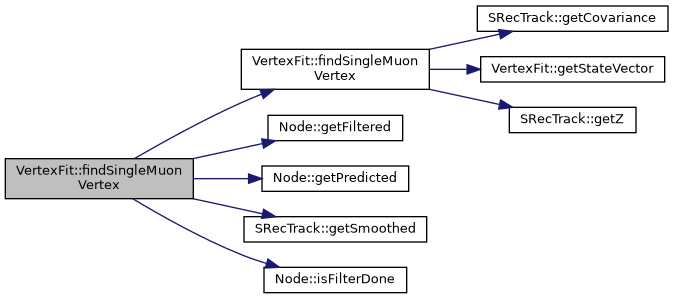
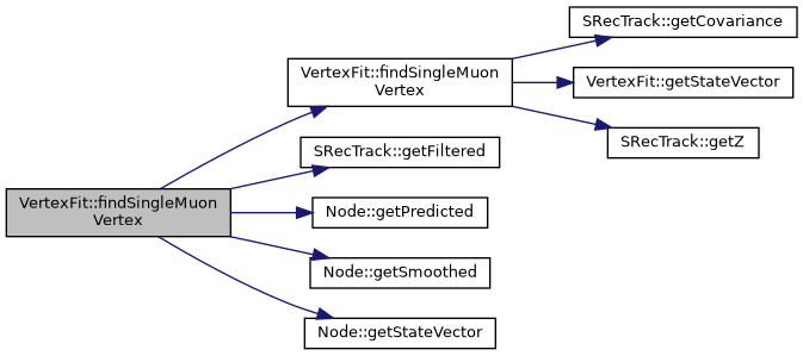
  digraph {
    fontname="DejaVu Sans"
    rankdir=LR
    node [color=black fontname="DejaVu Sans" fontsize=10 shape=record]
    edge [color=midnightblue fontname="DejaVu Sans" fontsize=10 labelfontname=FreeSans labelfontsize=10 style=solid]
    n1 [fillcolor=grey75 fontcolor=black height=0.2 label="VertexFit::findSingleMuon\lVertex" style=filled width=0.4]
    n2 [height=0.2 label="VertexFit::findSingleMuon\lVertex" width=0.4]
-   n3 [height=0.2 label="Node::getFiltered" width=0.4]
+   n3 [height=0.2 label="SRecTrack::getFiltered" width=0.4]
    n4 [height=0.2 label="Node::getPredicted" width=0.4]
-   n5 [height=0.2 label="SRecTrack::getSmoothed" width=0.4]
-   n6 [height=0.2 label="Node::isFilterDone" width=0.4]
+   n5 [height=0.2 label="Node::getSmoothed" width=0.4]
+   n6 [height=0.2 label="Node::getStateVector" width=0.4]
    n7 [height=0.2 label="SRecTrack::getCovariance" width=0.4]
    n8 [height=0.2 label="VertexFit::getStateVector" width=0.4]
    n9 [height=0.2 label="SRecTrack::getZ" width=0.4]
    n1 -> n2
    n1 -> n3
    n1 -> n4
    n1 -> n5
    n1 -> n6
    n2 -> n7
    n2 -> n8
    n2 -> n9
  }
